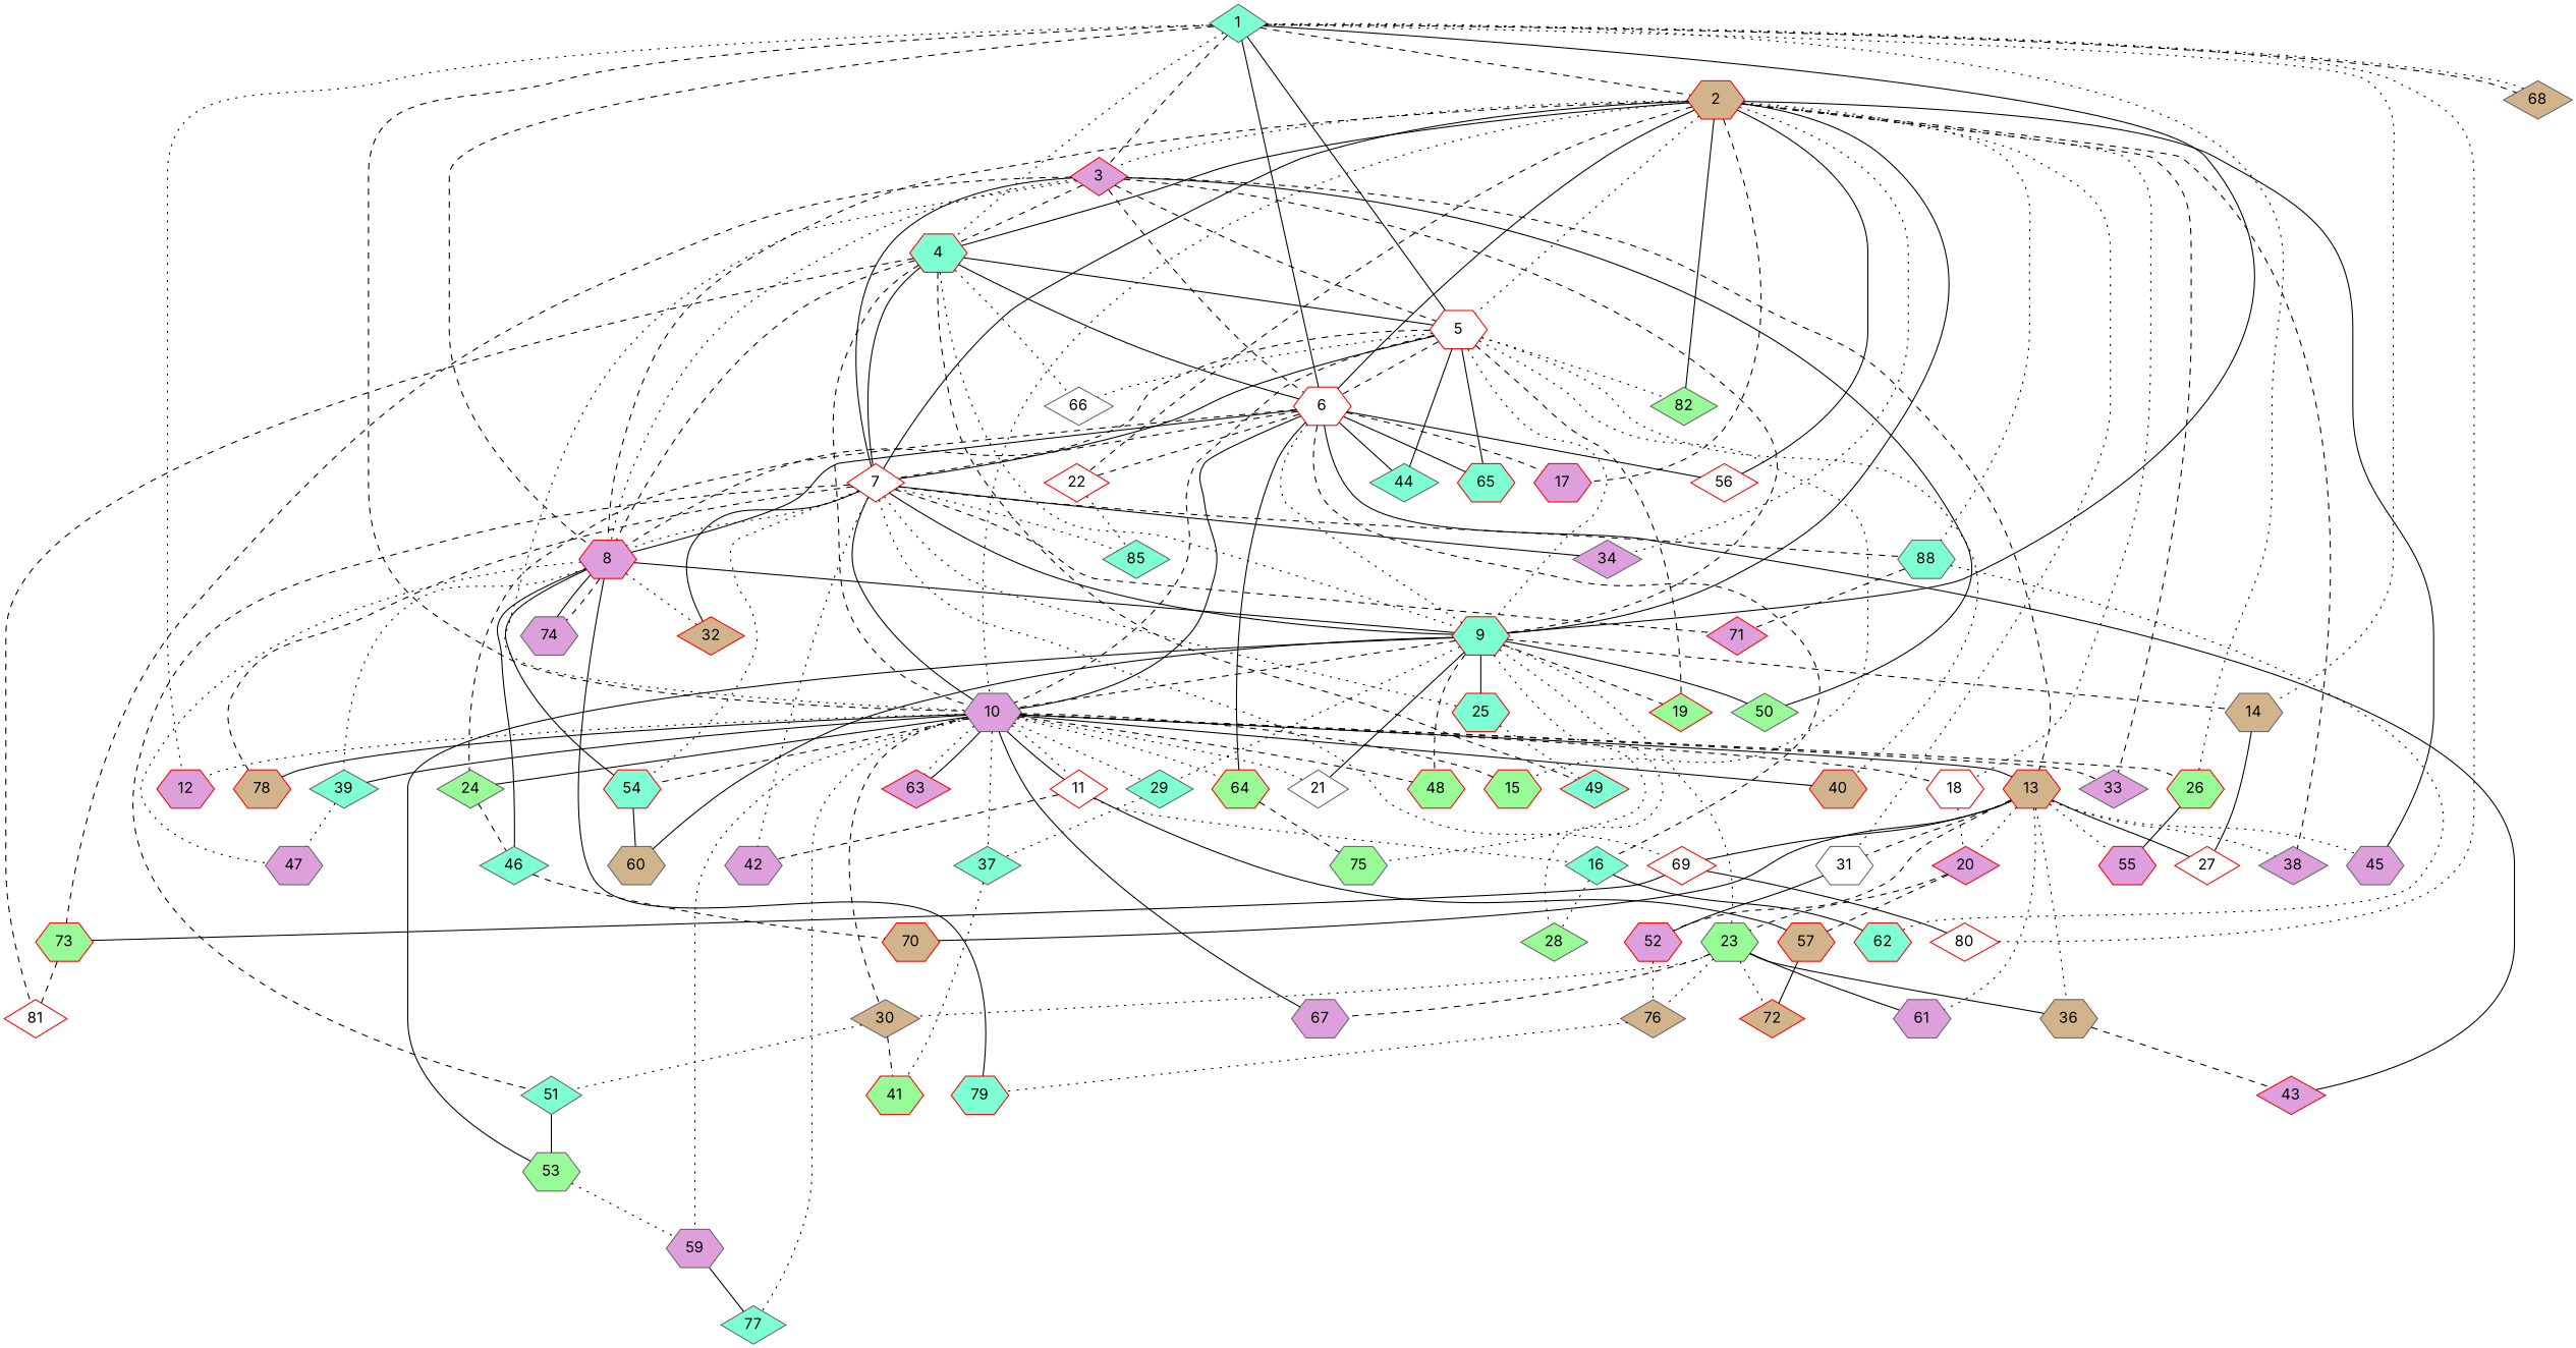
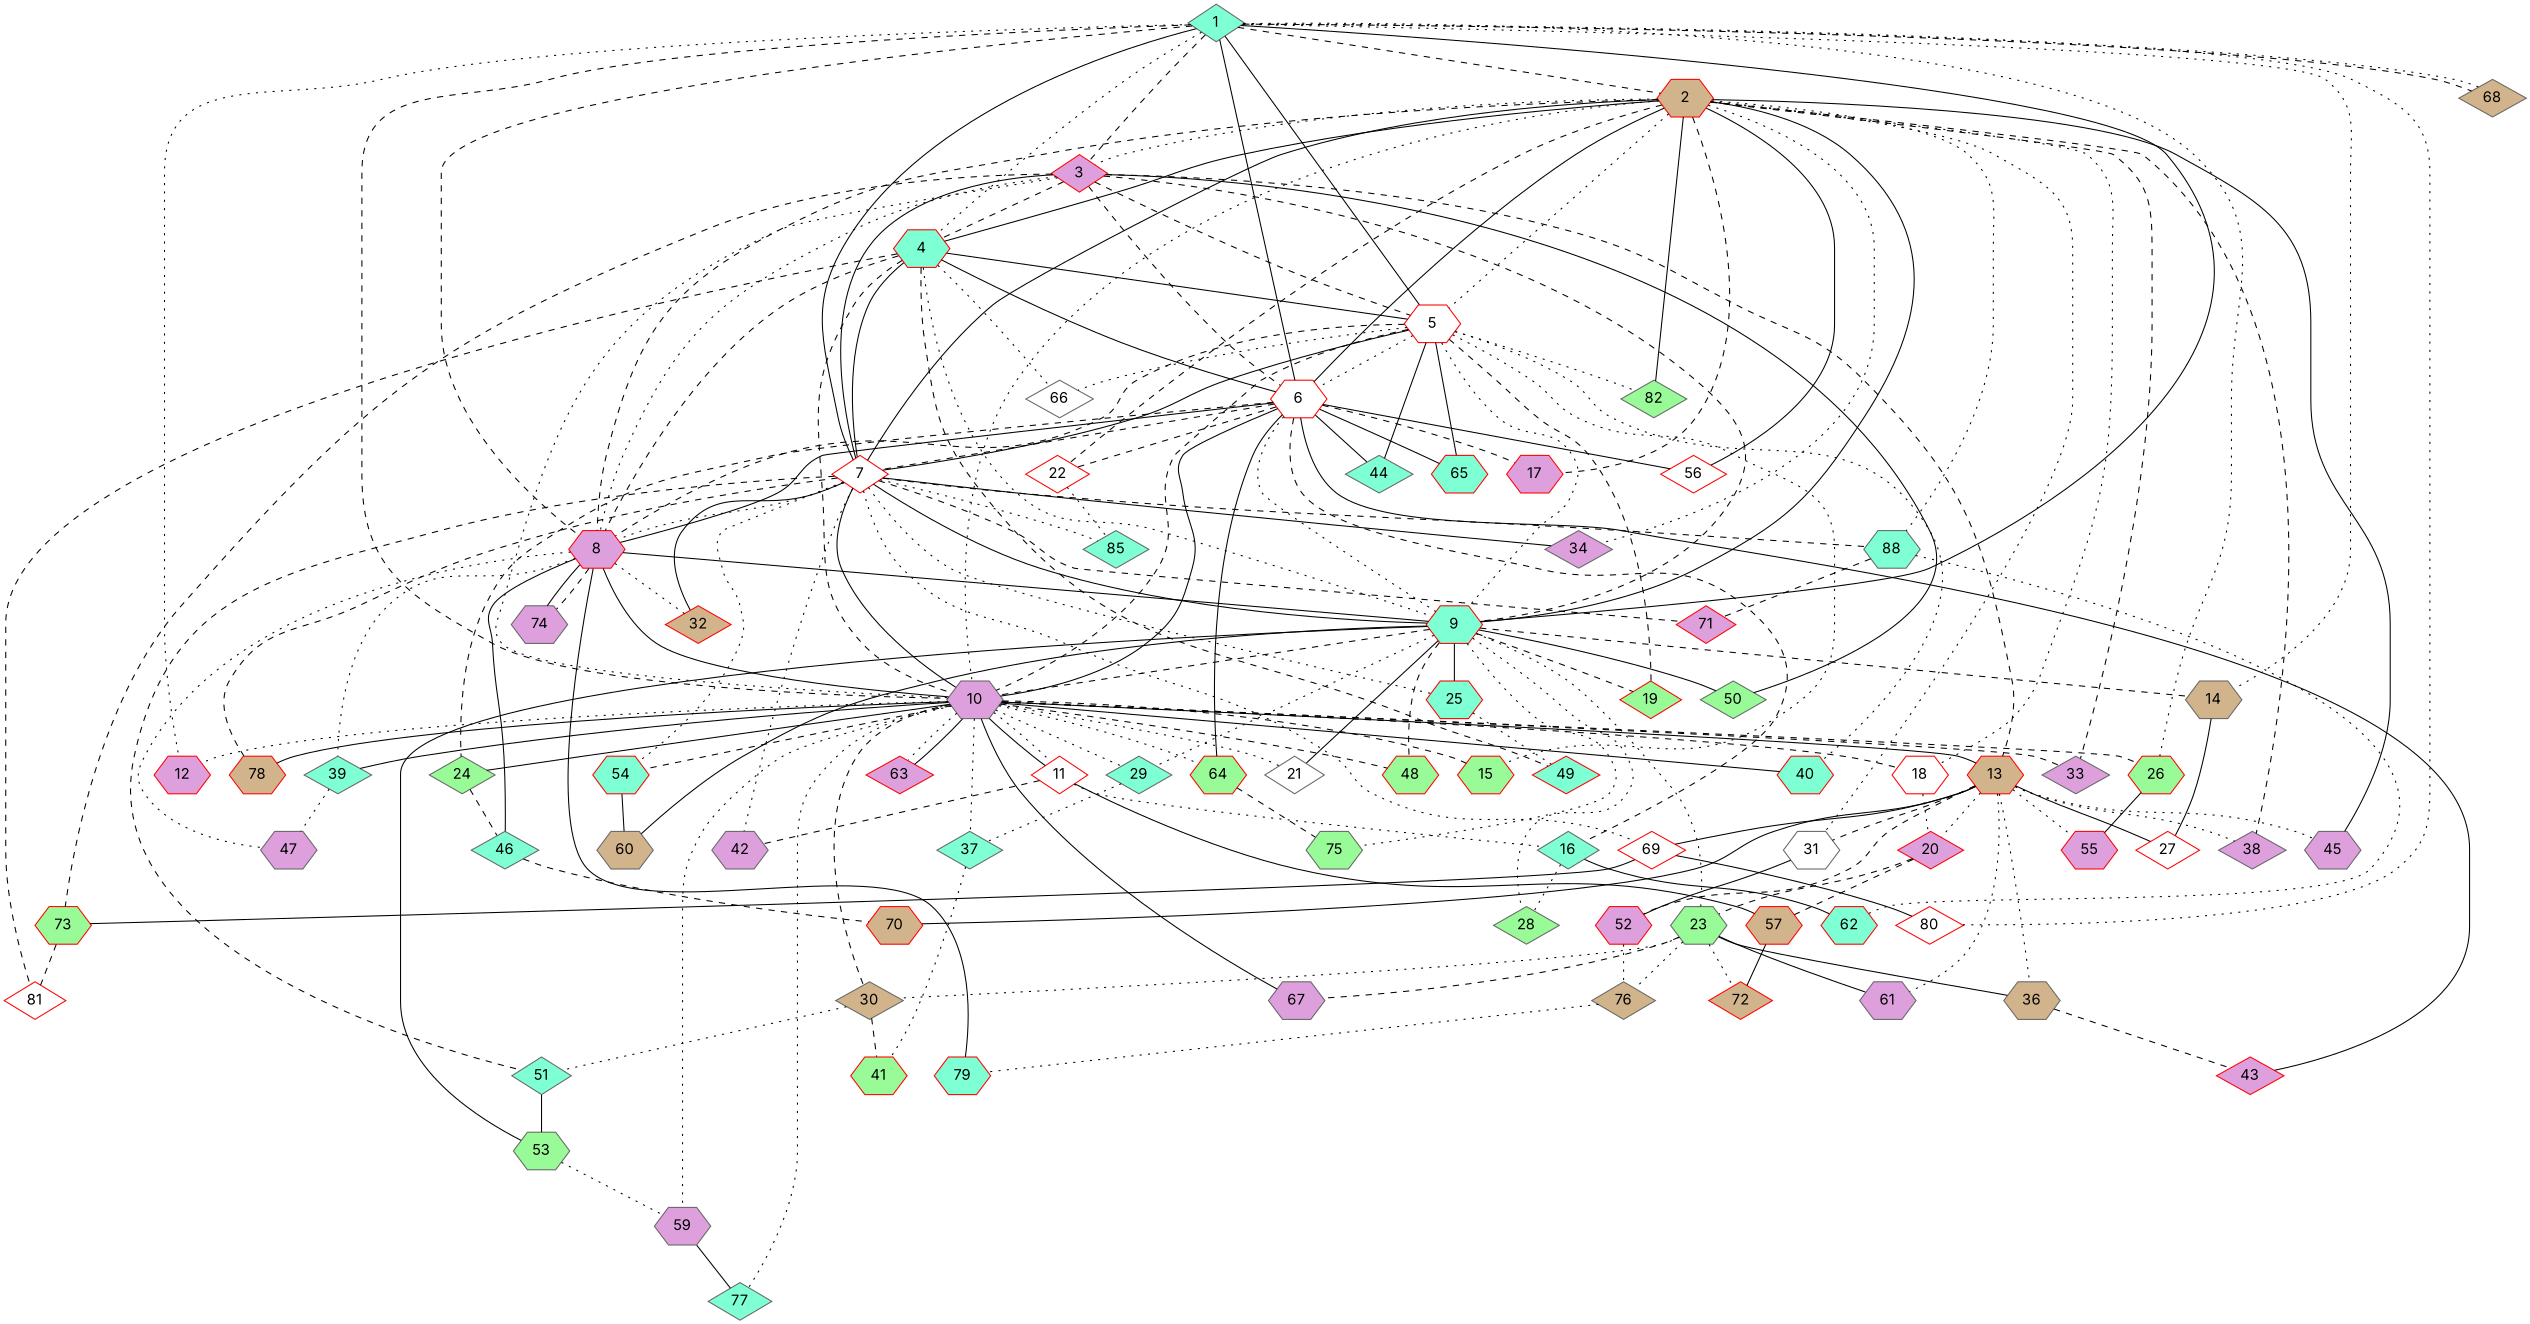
  graph {
    fontname=Inter
    node [color=red fillcolor=plum fontname=Inter shape=hexagon style=filled]
    edge [fontname=Inter style=dotted]
    1 [color=gray40 fillcolor=aquamarine shape=diamond]
    2 [fillcolor=tan]
    3 [shape=diamond]
    4 [fillcolor=aquamarine]
    5 [fillcolor=white]
    6 [fillcolor=white]
    7 [fillcolor=white shape=diamond]
    8
    9 [fillcolor=aquamarine]
    10 [color=gray40]
    12
    14 [color=gray40 fillcolor=tan]
    26 [fillcolor=palegreen]
    68 [color=gray40 fillcolor=tan shape=diamond]
    80 [fillcolor=white shape=diamond]
    17
    18 [fillcolor=white]
    22 [fillcolor=white shape=diamond]
    31 [color=gray40 fillcolor=white]
    33 [color=gray40 shape=diamond]
    34 [color=gray40 shape=diamond]
    38 [color=gray40 shape=diamond]
    45 [color=gray40]
    56 [fillcolor=white shape=diamond]
    n25 [color=gray40 fillcolor=aquamarine label=88]
    82 [color=gray40 fillcolor=palegreen shape=diamond]
    13 [fillcolor=tan]
    50 [color=gray40 fillcolor=palegreen shape=diamond]
    73 [fillcolor=palegreen]
    49 [fillcolor=aquamarine shape=diamond]
    66 [color=gray40 fillcolor=white shape=diamond]
    81 [fillcolor=white shape=diamond]
    15 [fillcolor=palegreen]
    19 [fillcolor=palegreen shape=diamond]
-   40 [fillcolor=tan]
+   40 [fillcolor=aquamarine]
    44 [color=gray40 fillcolor=aquamarine shape=diamond]
    65 [fillcolor=aquamarine]
    16 [color=gray40 fillcolor=aquamarine shape=diamond]
    24 [color=gray40 fillcolor=palegreen shape=diamond]
    43 [shape=diamond]
    64 [fillcolor=palegreen]
    25 [fillcolor=aquamarine]
    32 [fillcolor=tan shape=diamond]
    n44 [color=gray40 fillcolor=aquamarine label=85 shape=diamond]
    42 [color=gray40]
    51 [color=gray40 fillcolor=aquamarine shape=diamond]
    54 [fillcolor=aquamarine]
    69 [fillcolor=white shape=diamond]
    71 [shape=diamond]
    78 [fillcolor=tan]
    39 [color=gray40 fillcolor=aquamarine shape=diamond]
    46 [color=gray40 fillcolor=aquamarine shape=diamond]
    47 [color=gray40]
    74 [color=gray40]
    79 [fillcolor=aquamarine]
    21 [color=gray40 fillcolor=white shape=diamond]
    23 [color=gray40 fillcolor=palegreen]
    28 [color=gray40 fillcolor=palegreen shape=diamond]
    29 [color=gray40 fillcolor=aquamarine shape=diamond]
    48 [fillcolor=palegreen]
    53 [color=gray40 fillcolor=palegreen]
    60 [color=gray40 fillcolor=tan]
    75 [color=gray40 fillcolor=palegreen]
    11 [fillcolor=white shape=diamond]
    30 [color=gray40 fillcolor=tan shape=diamond]
    37 [color=gray40 fillcolor=aquamarine shape=diamond]
    59 [color=gray40]
    63 [shape=diamond]
    67 [color=gray40]
    77 [color=gray40 fillcolor=aquamarine shape=diamond]
    27 [fillcolor=white shape=diamond]
    55
    20 [shape=diamond]
    52
    62 [fillcolor=aquamarine]
    36 [color=gray40 fillcolor=tan]
    61 [color=gray40]
    70 [fillcolor=tan]
    72 [fillcolor=tan shape=diamond]
    76 [color=gray40 fillcolor=tan shape=diamond]
    57 [fillcolor=tan]
    41 [fillcolor=palegreen]
    1 -- 2 [style=dashed]
    1 -- 3 [style=dashed]
    1 -- 4
    1 -- 5 [style=solid]
    1 -- 6 [style=solid]
+   1 -- 7 [style=solid]
    1 -- 8 [style=dashed]
    1 -- 9 [style=solid]
    1 -- 10 [style=dashed]
    1 -- 12
    1 -- 14
    1 -- 26
    1 -- 68 [style=dashed]
    1 -- 68
    1 -- 80
    2 -- 3
    2 -- 4 [style=solid]
    2 -- 5
    2 -- 6 [style=solid]
    2 -- 7 [style=solid]
    2 -- 8 [style=dashed]
    2 -- 9 [style=solid]
    2 -- 10
    2 -- 17 [style=dashed]
    2 -- 18
    2 -- 22 [style=dashed]
    2 -- 31
    2 -- 33 [style=dashed]
    2 -- 34
    2 -- 38 [style=dashed]
    2 -- 45 [style=solid]
    2 -- 56 [style=solid]
    2 -- n25
    2 -- 82 [style=solid]
    3 -- 4 [style=dashed]
    3 -- 5 [style=dashed]
    3 -- 6 [style=dashed]
    3 -- 7 [style=solid]
    3 -- 8
    3 -- 9 [style=dashed]
    3 -- 10
    3 -- 13 [style=dashed]
    3 -- 50 [style=solid]
    3 -- 73 [style=dashed]
    4 -- 5 [style=solid]
    4 -- 6 [style=solid]
    4 -- 7 [style=solid]
    4 -- 8 [style=dashed]
    4 -- 9
    4 -- 10 [style=dashed]
    4 -- 49 [style=dashed]
    4 -- 66
    4 -- 81 [style=dashed]
-   5 -- 6 [style=dashed]
+   5 -- 6
    5 -- 7 [style=solid]
    5 -- 8 [style=dashed]
    5 -- 9
    5 -- 10 [style=dashed]
    5 -- 82
    5 -- 66
    5 -- 15
    5 -- 19 [style=dashed]
    5 -- 40
    5 -- 44 [style=solid]
    5 -- 65 [style=solid]
    6 -- 7 [style=dashed]
    6 -- 8 [style=solid]
    6 -- 9
    6 -- 10 [style=solid]
    6 -- 17 [style=dashed]
    6 -- 22 [style=dashed]
    6 -- 56 [style=solid]
    6 -- 44 [style=solid]
    6 -- 65 [style=solid]
    6 -- 16 [style=dashed]
    6 -- 24 [style=dashed]
    6 -- 43 [style=solid]
    6 -- 64 [style=solid]
    7 -- 8
    7 -- 9 [style=solid]
    7 -- 10 [style=solid]
    7 -- 34 [style=solid]
    7 -- n25 [style=dashed]
    7 -- 25
    7 -- 32 [style=solid]
    7 -- n44
    7 -- 42
    7 -- 51 [style=dashed]
    7 -- 54
    7 -- 69
    7 -- 71 [style=dashed]
    7 -- 78 [style=dashed]
    8 -- 9 [style=solid]
-   8 -- 54 [style=solid]
+   8 -- 10 [style=solid]
    8 -- 32
    8 -- 39
    8 -- 46 [style=solid]
    8 -- 47
    8 -- 74 [style=solid]
    8 -- 74 [style=dashed]
    8 -- 79 [style=solid]
    9 -- 10 [style=dashed]
    9 -- 14 [style=dashed]
    9 -- 50 [style=solid]
    9 -- 19 [style=dashed]
    9 -- 25 [style=solid]
    9 -- 21 [style=solid]
    9 -- 23
    9 -- 28
    9 -- 29
    9 -- 48 [style=dashed]
    9 -- 53 [style=solid]
    9 -- 60 [style=solid]
    9 -- 75
    10 -- 12
    10 -- 26 [style=dashed]
    10 -- 18 [style=dashed]
    10 -- 33 [style=dashed]
    10 -- 13 [style=solid]
    10 -- 15 [style=dashed]
    10 -- 40 [style=solid]
    10 -- 24 [style=solid]
    10 -- 64
    10 -- 54 [style=dashed]
    10 -- 78 [style=solid]
    10 -- 39 [style=solid]
    10 -- 21
    10 -- 29
    10 -- 48 [style=dashed]
    10 -- 11 [style=solid]
    10 -- 11
    10 -- 30 [style=dashed]
    10 -- 37
    10 -- 59
    10 -- 63
    10 -- 63 [style=solid]
    10 -- 67 [style=solid]
    10 -- 77
    14 -- 27 [style=solid]
    26 -- 55 [style=solid]
    18 -- 20
    22 -- n44
    31 -- 52 [style=solid]
    n25 -- 71 [style=dashed]
    n25 -- 62
    13 -- 31 [style=dashed]
    13 -- 38
    13 -- 45
    13 -- 69 [style=solid]
    13 -- 27 [style=solid]
    13 -- 55
    13 -- 20
    13 -- 52 [style=dashed]
    13 -- 36
    13 -- 61
    13 -- 70 [style=solid]
    73 -- 81 [style=dashed]
    16 -- 28
    16 -- 62 [style=solid]
    24 -- 46 [style=dashed]
    64 -- 75 [style=dashed]
    25 -- 49
    51 -- 53 [style=solid]
    54 -- 60 [style=solid]
    69 -- 80 [style=solid]
    69 -- 73 [style=solid]
    39 -- 47
    46 -- 70 [style=dashed]
    23 -- 30
    23 -- 67 [style=dashed]
    23 -- 36 [style=solid]
    23 -- 61 [style=solid]
    23 -- 72
    23 -- 76
    29 -- 37
    53 -- 59
    11 -- 16
    11 -- 42 [style=dashed]
    11 -- 57 [style=solid]
    30 -- 51
    30 -- 41 [style=dashed]
    37 -- 41
    59 -- 77 [style=solid]
    20 -- 23 [style=dashed]
    20 -- 57 [style=dashed]
    52 -- 76
    36 -- 43 [style=dashed]
    76 -- 79
    57 -- 72 [style=solid]
  }
